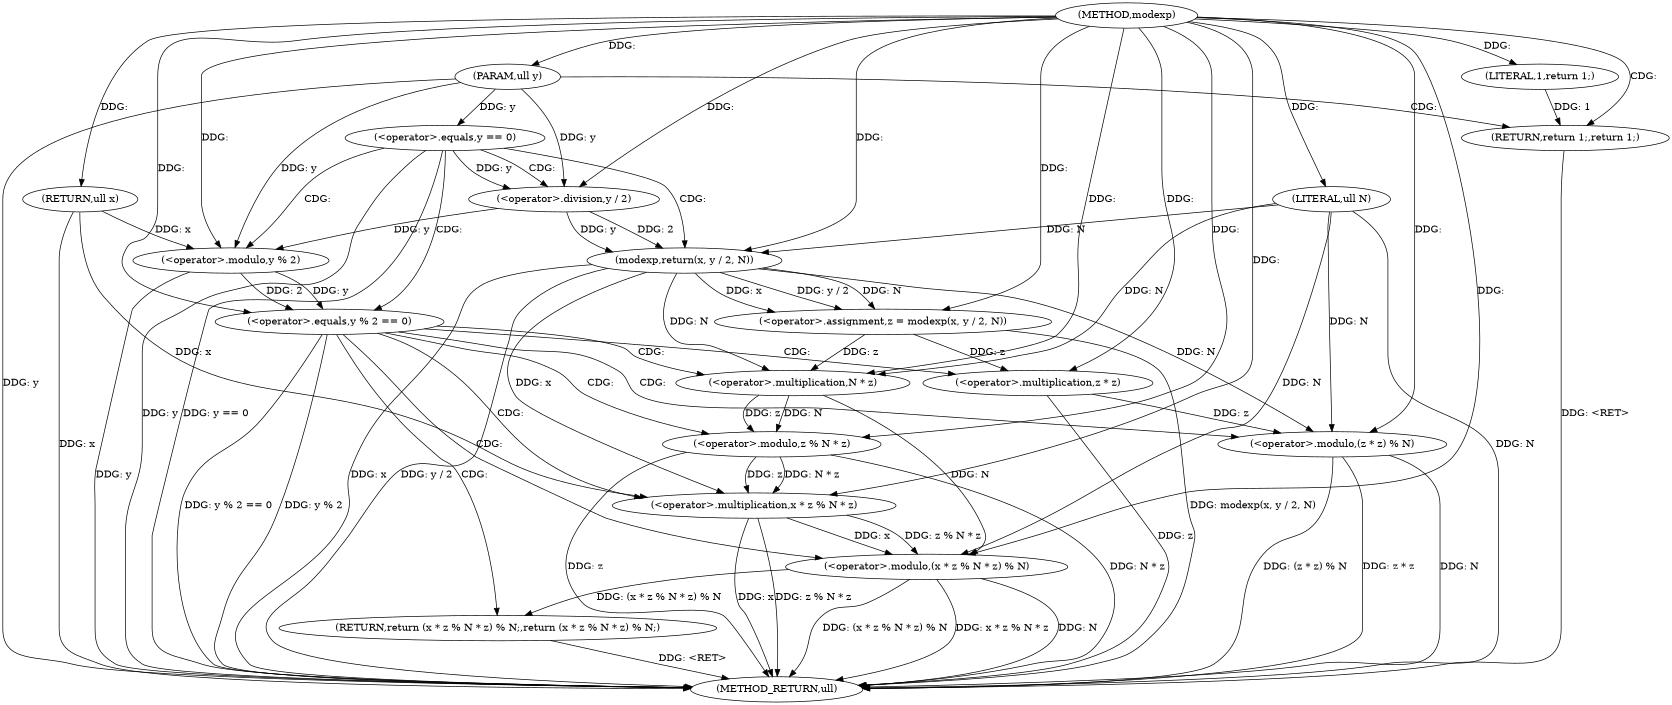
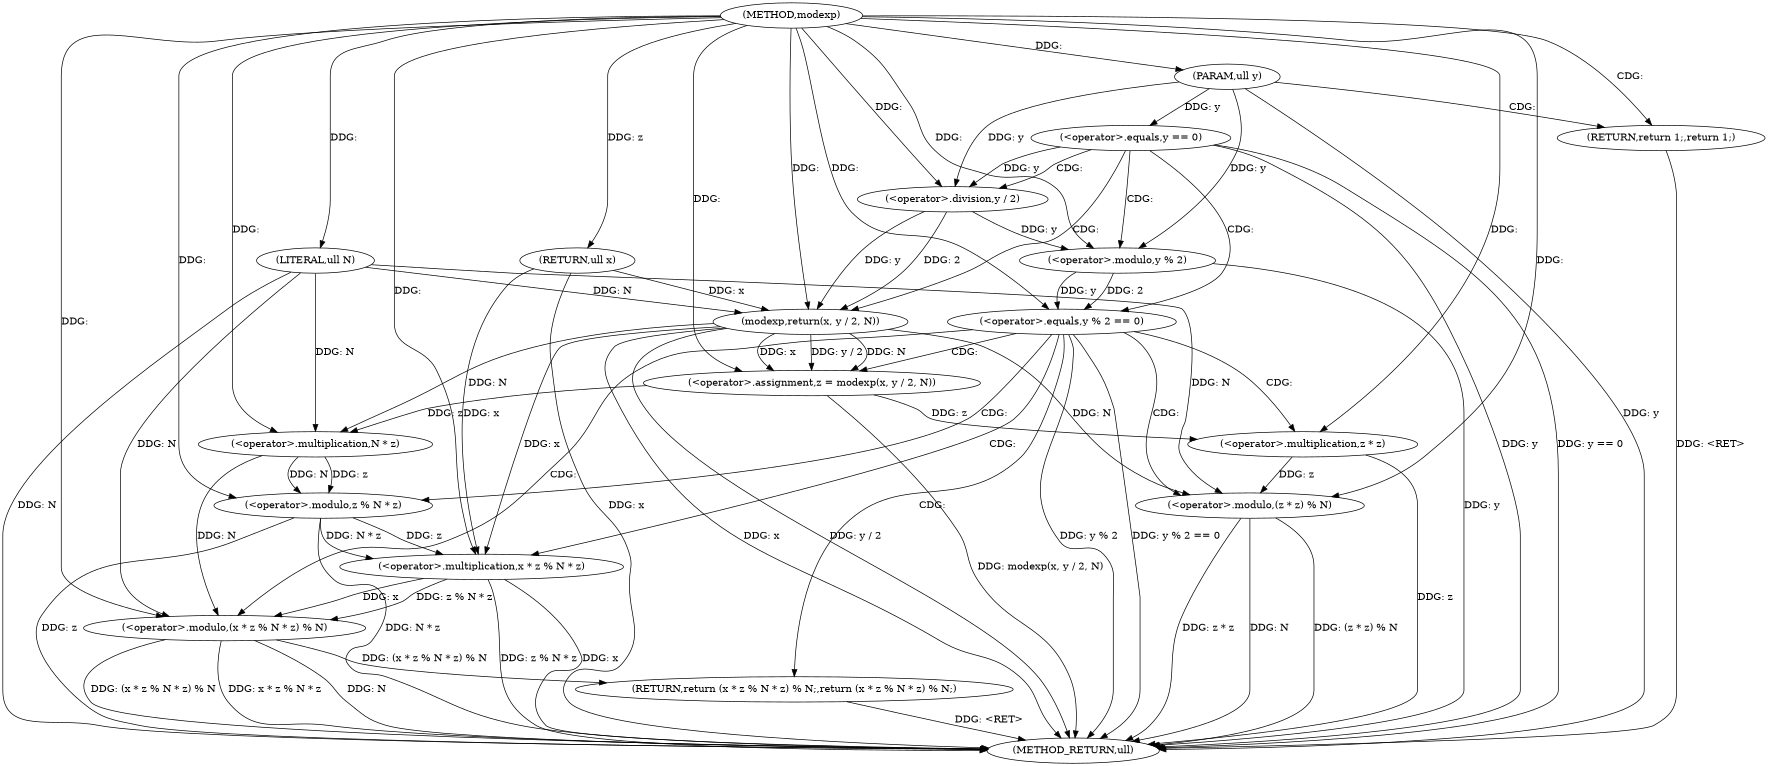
  digraph {
    n1 [label="(METHOD,modexp)"]
    n2 [label="(RETURN,ull x)"]
    n3 [label="(PARAM,ull y)"]
    n4 [label="(LITERAL,ull N)"]
    n5 [label="(<operator>.assignment,z = modexp(x, y / 2, N))"]
    n6 [label="(RETURN,return 1;,return 1;)"]
    n7 [label="(<operator>.equals,y % 2 == 0)"]
-   n8 [label="(LITERAL,1,return 1;)"]
    n9 [label="(modexp,return(x, y / 2, N))"]
    n10 [label="(<operator>.modulo,(z * z) % N)"]
    n11 [label="(<operator>.division,y / 2)"]
    n12 [label="(<operator>.modulo,y % 2)"]
    n13 [label="(<operator>.modulo,(x * z % N * z) % N)"]
    n14 [label="(<operator>.multiplication,z * z)"]
    n15 [label="(<operator>.multiplication,x * z % N * z)"]
    n16 [label="(<operator>.modulo,z % N * z)"]
    n17 [label="(<operator>.multiplication,N * z)"]
    n18 [label="(METHOD_RETURN,ull)"]
    n19 [label="(<operator>.equals,y == 0)"]
    n20 [label="(RETURN,return (x * z % N * z) % N;,return (x * z % N * z) % N;)"]
-   n1 -> n2 [label="DDG: "]
+   n1 -> n2 [label="DDG: z"]
    n1 -> n3 [label="DDG: "]
    n1 -> n4 [label="DDG: "]
    n1 -> n5 [label="DDG: "]
    n1 -> n6 [label="CDG: "]
    n1 -> n7 [label="DDG: "]
-   n1 -> n8 [label="DDG: "]
    n1 -> n9 [label="DDG: "]
    n1 -> n10 [label="DDG: "]
    n1 -> n11 [label="DDG: "]
    n1 -> n12 [label="DDG: "]
    n1 -> n13 [label="DDG: "]
    n1 -> n14 [label="DDG: "]
    n1 -> n15 [label="DDG: "]
    n1 -> n16 [label="DDG: "]
    n1 -> n17 [label="DDG: "]
-   n2 -> n12 [label="DDG: x"]
+   n2 -> n9 [label="DDG: x"]
    n2 -> n15 [label="DDG: x"]
    n2 -> n18 [label="DDG: x"]
    n3 -> n6 [label="CDG: "]
    n3 -> n11 [label="DDG: y"]
    n3 -> n12 [label="DDG: y"]
    n3 -> n18 [label="DDG: y"]
    n3 -> n19 [label="DDG: y"]
    n4 -> n9 [label="DDG: N"]
    n4 -> n10 [label="DDG: N"]
    n4 -> n13 [label="DDG: N"]
    n4 -> n17 [label="DDG: N"]
    n4 -> n18 [label="DDG: N"]
    n5 -> n14 [label="DDG: z"]
    n5 -> n17 [label="DDG: z"]
    n5 -> n18 [label="DDG: modexp(x, y / 2, N)"]
    n6 -> n18 [label="DDG: <RET>"]
    n7 -> n10 [label="CDG: "]
    n7 -> n13 [label="CDG: "]
    n7 -> n14 [label="CDG: "]
    n7 -> n15 [label="CDG: "]
    n7 -> n16 [label="CDG: "]
-   n7 -> n17 [label="CDG: "]
+   n7 -> n5 [label="CDG: "]
    n7 -> n18 [label="DDG: y % 2"]
    n7 -> n18 [label="DDG: y % 2 == 0"]
    n7 -> n20 [label="CDG: "]
-   n8 -> n6 [label="DDG: 1"]
    n9 -> n5 [label="DDG: x"]
    n9 -> n5 [label="DDG: y / 2"]
    n9 -> n5 [label="DDG: N"]
    n9 -> n10 [label="DDG: N"]
    n9 -> n15 [label="DDG: x"]
    n9 -> n17 [label="DDG: N"]
    n9 -> n18 [label="DDG: x"]
    n9 -> n18 [label="DDG: y / 2"]
    n10 -> n18 [label="DDG: z * z"]
    n10 -> n18 [label="DDG: N"]
    n10 -> n18 [label="DDG: (z * z) % N"]
    n11 -> n9 [label="DDG: y"]
    n11 -> n9 [label="DDG: 2"]
    n11 -> n12 [label="DDG: y"]
    n12 -> n7 [label="DDG: 2"]
    n12 -> n7 [label="DDG: y"]
    n12 -> n18 [label="DDG: y"]
    n13 -> n18 [label="DDG: x * z % N * z"]
    n13 -> n18 [label="DDG: N"]
    n13 -> n18 [label="DDG: (x * z % N * z) % N"]
    n13 -> n20 [label="DDG: (x * z % N * z) % N"]
    n14 -> n10 [label="DDG: z"]
    n14 -> n18 [label="DDG: z"]
    n15 -> n13 [label="DDG: x"]
    n15 -> n13 [label="DDG: z % N * z"]
    n15 -> n18 [label="DDG: x"]
    n15 -> n18 [label="DDG: z % N * z"]
    n16 -> n15 [label="DDG: z"]
    n16 -> n15 [label="DDG: N * z"]
    n16 -> n18 [label="DDG: z"]
    n16 -> n18 [label="DDG: N * z"]
    n17 -> n13 [label="DDG: N"]
    n17 -> n16 [label="DDG: z"]
    n17 -> n16 [label="DDG: N"]
    n19 -> n7 [label="CDG: "]
    n19 -> n9 [label="CDG: "]
    n19 -> n11 [label="DDG: y"]
    n19 -> n11 [label="CDG: "]
    n19 -> n12 [label="CDG: "]
    n19 -> n18 [label="DDG: y"]
    n19 -> n18 [label="DDG: y == 0"]
    n20 -> n18 [label="DDG: <RET>"]
  }
